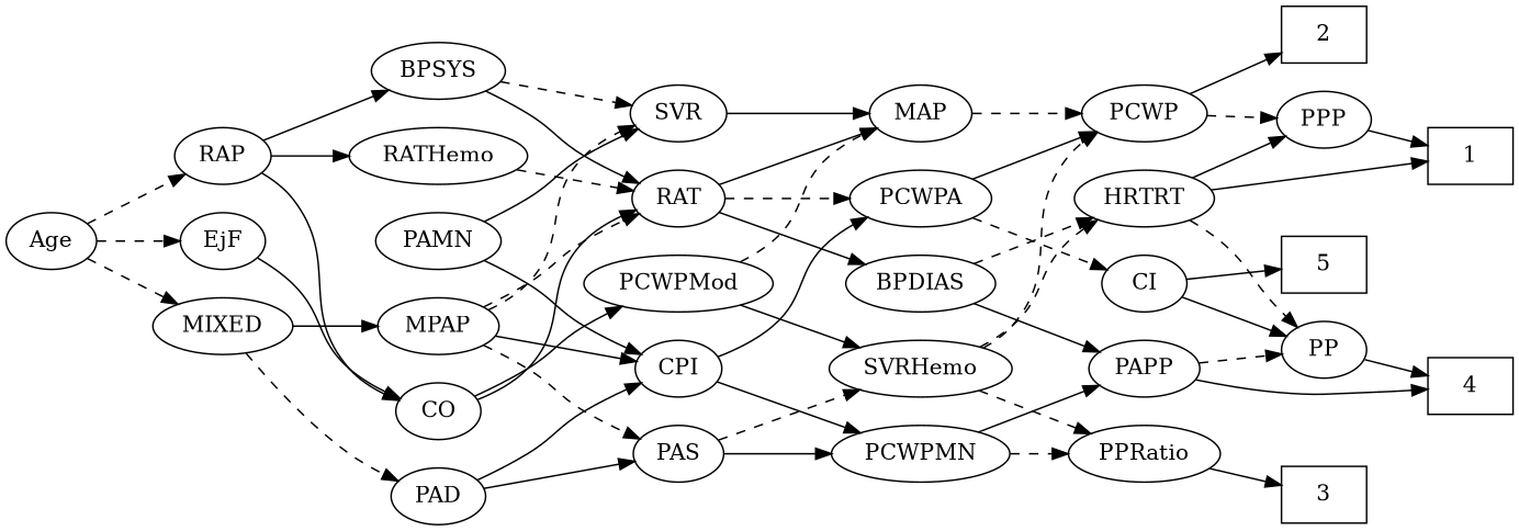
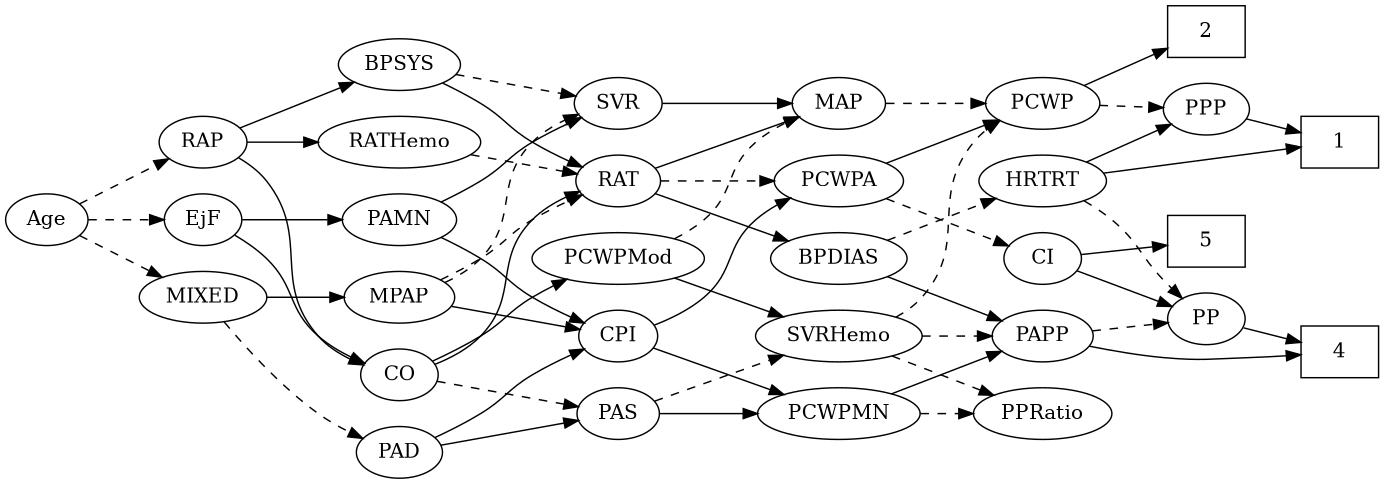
  strict digraph {
    rankdir=LR
    edge [style=solid]
    1 [height=0.5 shape=box width=0.75]
    2 [height=0.5 shape=box width=0.75]
-   3 [height=0.5 shape=box width=0.75]
    4 [height=0.5 shape=box width=0.75]
    5 [height=0.5 shape=box width=0.75]
    Age [height=0.5 width=0.75]
    EjF [height=0.5 width=0.75]
    RAP [height=0.5 width=0.77632]
    MIXED [height=0.5 width=1.1193]
    CO [height=0.5 width=0.75]
    PAMN [height=0.5 width=1.011]
    BPSYS [height=0.5 width=1.0471]
    RATHemo [height=0.5 width=1.3721]
    MPAP [height=0.5 width=0.97491]
    PAD [height=0.5 width=0.79437]
    RAT [height=0.5 width=0.75827]
    PAS [height=0.5 width=0.75]
    PCWPMod [height=0.5 width=1.4443]
    CPI [height=0.5 width=0.75]
    SVR [height=0.5 width=0.77632]
    PCWPA [height=0.5 width=1.1555]
    BPDIAS [height=0.5 width=1.1735]
    MAP [height=0.5 width=0.84854]
    SVRHemo [height=0.5 width=1.3902]
    PCWPMN [height=0.5 width=1.3902]
    PPRatio [height=0.5 width=1.1013]
    PCWP [height=0.5 width=0.97491]
    HRTRT [height=0.5 width=1.1013]
    CI [height=0.5 width=0.75]
    PAPP [height=0.5 width=0.88464]
    PP [height=0.5 width=0.75]
    PPP [height=0.5 width=0.75]
    Age -> EjF [style=dashed]
    Age -> RAP [style=dashed]
    Age -> MIXED [style=dashed]
    EjF -> CO
+   EjF -> PAMN
    RAP -> CO
    RAP -> BPSYS
    RAP -> RATHemo
    MIXED -> MPAP
    MIXED -> PAD [style=dashed]
    CO -> RAT
-   MPAP -> PAS [style=dashed]
+   CO -> PAS [style=dashed]
    CO -> PCWPMod
    PAMN -> CPI
    PAMN -> SVR
    BPSYS -> RAT
    BPSYS -> SVR [style=dashed]
    RATHemo -> RAT [style=dashed]
    MPAP -> RAT [style=dashed]
    MPAP -> CPI
    MPAP -> SVR [style=dashed]
    PAD -> PAS
    PAD -> CPI
    RAT -> PCWPA [style=dashed]
    RAT -> BPDIAS
    RAT -> MAP
    PAS -> SVRHemo [style=dashed]
    PAS -> PCWPMN
    PCWPMod -> MAP [style=dashed]
    PCWPMod -> SVRHemo
    CPI -> PCWPA
    CPI -> PCWPMN
    SVR -> MAP
    PCWPA -> PCWP
    PCWPA -> CI [style=dashed]
    BPDIAS -> HRTRT [style=dashed]
    BPDIAS -> PAPP
    MAP -> PCWP [style=dashed]
    SVRHemo -> PPRatio [style=dashed]
    SVRHemo -> PCWP [style=dashed]
-   SVRHemo -> HRTRT [style=dashed]
+   SVRHemo -> PAPP [style=dashed]
    PCWPMN -> PPRatio [style=dashed]
    PCWPMN -> PAPP
-   PPRatio -> 3
    PCWP -> 2
    PCWP -> PPP [style=dashed]
    HRTRT -> 1
    HRTRT -> PP [style=dashed]
    HRTRT -> PPP
    CI -> 5
    CI -> PP
    PAPP -> 4
    PAPP -> PP [style=dashed]
    PP -> 4
    PPP -> 1
  }
